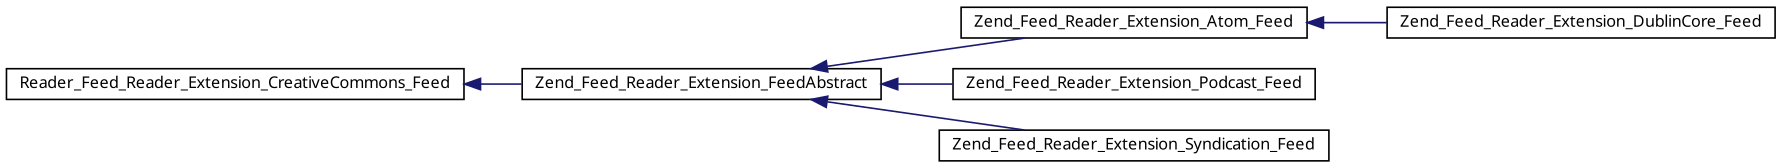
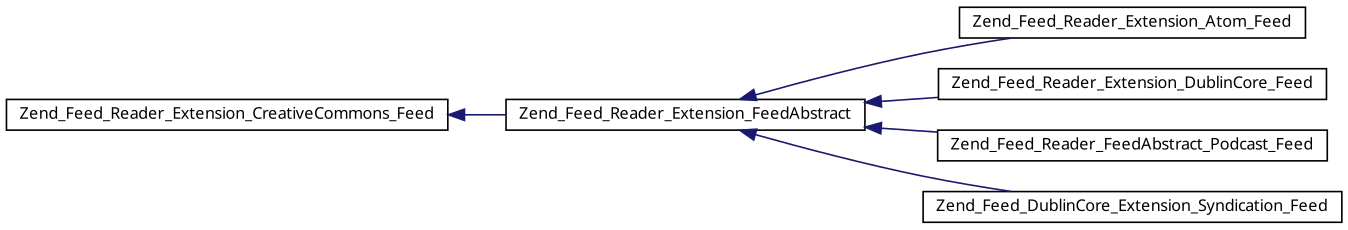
  digraph {
    fontname="Noto Sans"
    rankdir=LR
    node [color=black fillcolor=white fontname="Noto Sans" fontsize=10 shape=record style=filled]
    edge [color=midnightblue dir=back fontname="Noto Sans" fontsize=10 labelfontname=Helvetica labelfontsize=10 style=solid]
    n1 [height=0.2 label=Zend_Feed_Reader_Extension_FeedAbstract width=0.4]
    n2 [height=0.2 label=Zend_Feed_Reader_Extension_Atom_Feed width=0.4]
    n3 [height=0.2 label=Zend_Feed_Reader_Extension_DublinCore_Feed width=0.4]
-   n4 [height=0.2 label=Zend_Feed_Reader_Extension_Podcast_Feed width=0.4]
-   n5 [height=0.2 label=Zend_Feed_Reader_Extension_Syndication_Feed width=0.4]
-   n6 [height=0.2 label=Reader_Feed_Reader_Extension_CreativeCommons_Feed width=0.4]
+   n4 [height=0.2 label=Zend_Feed_Reader_FeedAbstract_Podcast_Feed width=0.4]
+   n5 [height=0.2 label=Zend_Feed_DublinCore_Extension_Syndication_Feed width=0.4]
+   n6 [height=0.2 label=Zend_Feed_Reader_Extension_CreativeCommons_Feed width=0.4]
    n1 -> n2
-   n2 -> n3
+   n1 -> n3
    n1 -> n4
    n1 -> n5
    n6 -> n1
  }
